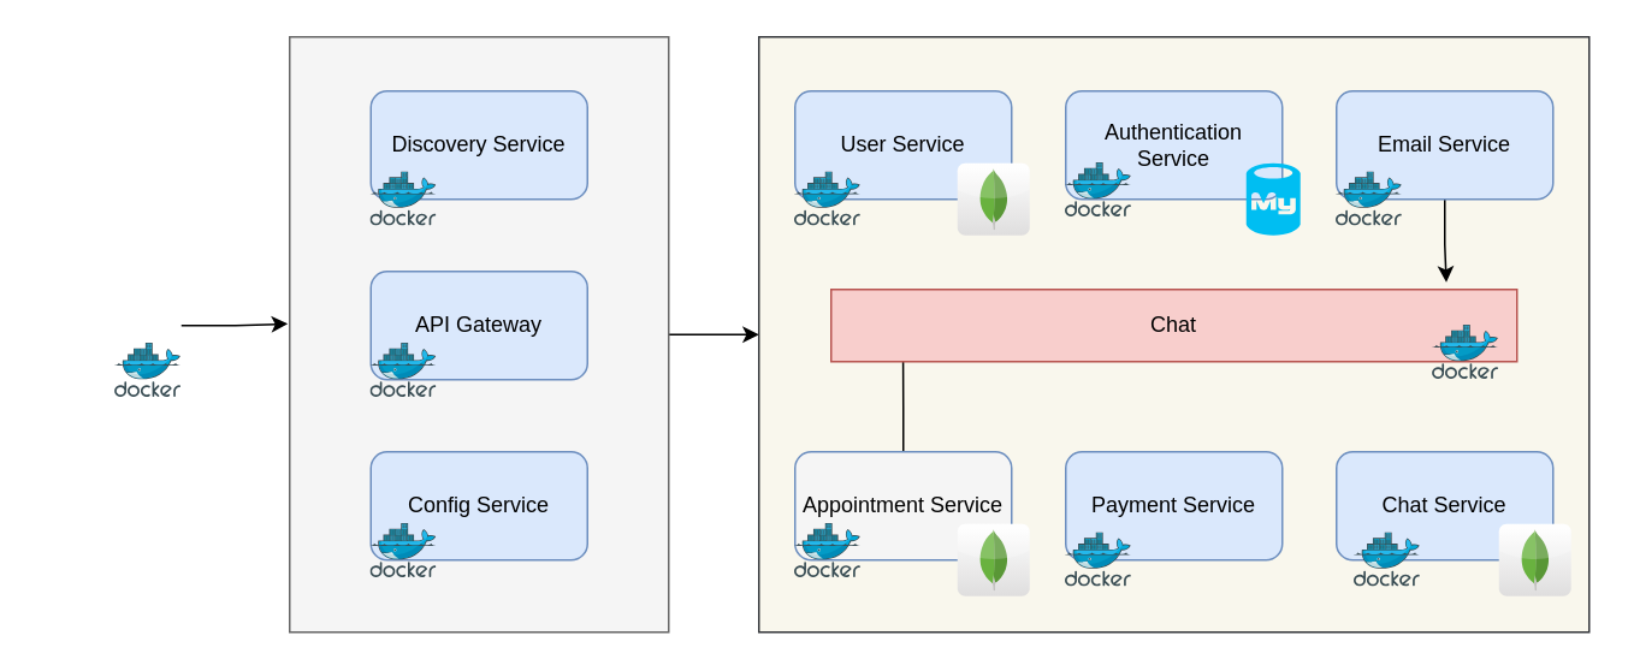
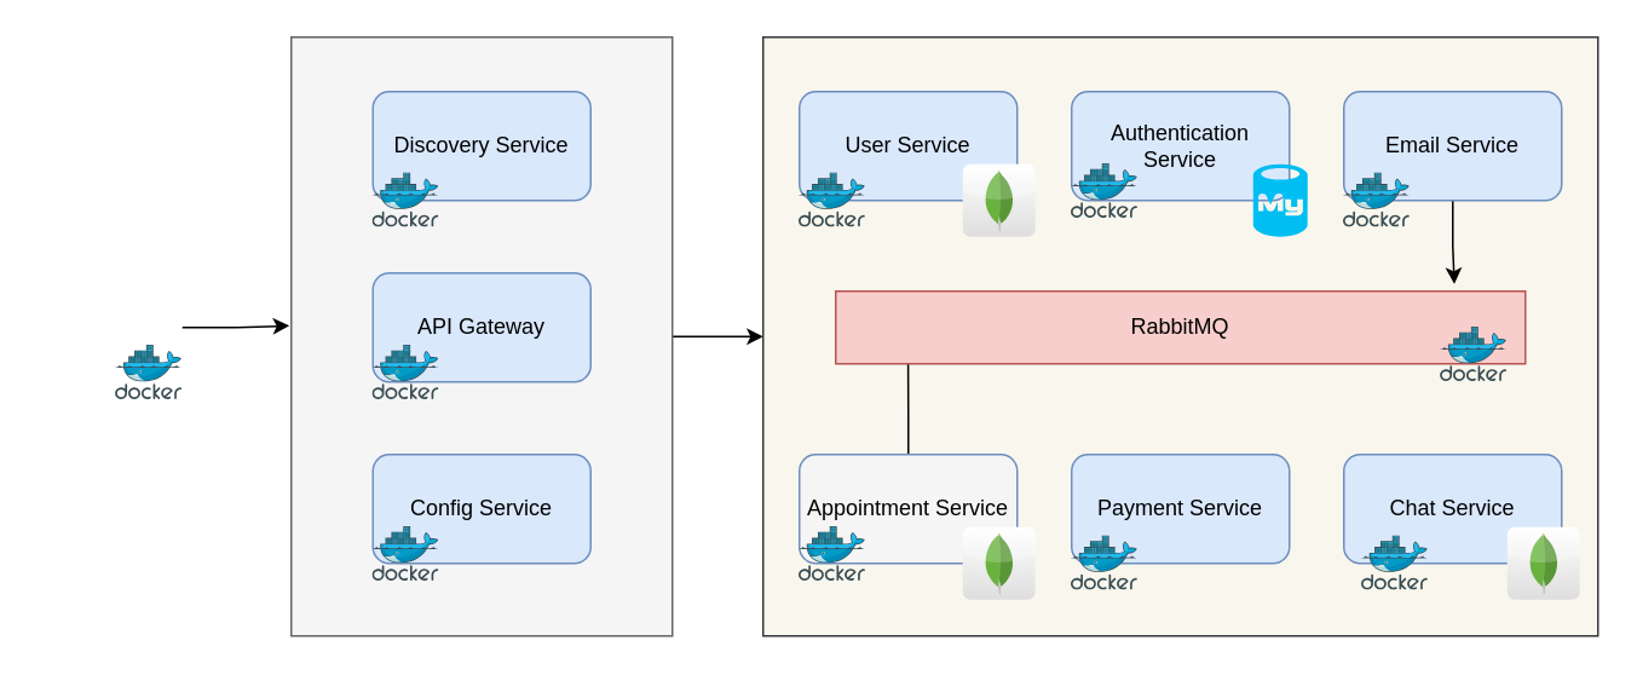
  <mxCell id="0" />
  <mxCell id="1" parent="0" />
  <mxCell id="2" style="edgeStyle=orthogonalEdgeStyle;rounded=0;orthogonalLoop=1;jettySize=auto;html=1;entryX=0;entryY=0.5;entryDx=0;entryDy=0;" edge="1" parent="1" source="3" target="9"><mxGeometry relative="1" as="geometry" /></mxCell>
  <mxCell id="3" value="" style="rounded=0;whiteSpace=wrap;html=1;fillColor=#f5f5f5;fontColor=#333333;strokeColor=#666666;" vertex="1" parent="1"><mxGeometry x="160" y="20" width="210" height="330" as="geometry" /></mxCell>
  <mxCell id="4" value="Discovery Service" style="rounded=1;whiteSpace=wrap;html=1;fillColor=#dae8fc;strokeColor=#6c8ebf;" vertex="1" parent="1"><mxGeometry x="205" y="50" width="120" height="60" as="geometry" /></mxCell>
  <mxCell id="5" value="API Gateway" style="rounded=1;whiteSpace=wrap;html=1;fillColor=#dae8fc;strokeColor=#6c8ebf;" vertex="1" parent="1"><mxGeometry x="205" y="150" width="120" height="60" as="geometry" /></mxCell>
  <mxCell id="6" value="Config Service" style="rounded=1;whiteSpace=wrap;html=1;fillColor=#dae8fc;strokeColor=#6c8ebf;" vertex="1" parent="1"><mxGeometry x="205" y="250" width="120" height="60" as="geometry" /></mxCell>
  <mxCell id="7" style="edgeStyle=orthogonalEdgeStyle;rounded=0;orthogonalLoop=1;jettySize=auto;html=1;entryX=-0.005;entryY=0.482;entryDx=0;entryDy=0;entryPerimeter=0;" edge="1" parent="1" source="8" target="3"><mxGeometry relative="1" as="geometry" /></mxCell>
  <mxCell id="8" value="" style="shape=image;html=1;verticalAlign=top;verticalLabelPosition=bottom;labelBackgroundColor=#ffffff;imageAspect=0;aspect=fixed;image=https://cdn1.iconfinder.com/data/icons/unicons-line-vol-5/24/react-128.png" vertex="1" parent="1"><mxGeometry x="20" y="140" width="80" height="80" as="geometry" /></mxCell>
  <mxCell id="9" value="" style="rounded=0;whiteSpace=wrap;html=1;fillColor=#f9f7ed;strokeColor=#36393d;" vertex="1" parent="1"><mxGeometry x="420" y="20" width="460" height="330" as="geometry" /></mxCell>
  <mxCell id="10" value="User Service" style="rounded=1;whiteSpace=wrap;html=1;fillColor=#dae8fc;strokeColor=#6c8ebf;" vertex="1" parent="1"><mxGeometry x="440" y="50" width="120" height="60" as="geometry" /></mxCell>
  <mxCell id="11" value="Authentication Service" style="rounded=1;whiteSpace=wrap;html=1;fillColor=#dae8fc;strokeColor=#6c8ebf;" vertex="1" parent="1"><mxGeometry x="590" y="50" width="120" height="60" as="geometry" /></mxCell>
  <mxCell id="12" style="edgeStyle=orthogonalEdgeStyle;rounded=0;orthogonalLoop=1;jettySize=auto;html=1;entryX=0.897;entryY=-0.1;entryDx=0;entryDy=0;entryPerimeter=0;" edge="1" parent="1" source="13" target="18"><mxGeometry relative="1" as="geometry" /></mxCell>
  <mxCell id="13" value="Email Service" style="rounded=1;whiteSpace=wrap;html=1;fillColor=#dae8fc;strokeColor=#6c8ebf;" vertex="1" parent="1"><mxGeometry x="740" y="50" width="120" height="60" as="geometry" /></mxCell>
  <mxCell id="14" style="edgeStyle=orthogonalEdgeStyle;rounded=0;orthogonalLoop=1;jettySize=auto;html=1;entryX=0.105;entryY=1;entryDx=0;entryDy=0;entryPerimeter=0;endArrow=none;" edge="1" parent="1" source="15" target="18"><mxGeometry relative="1" as="geometry" /></mxCell>
  <mxCell id="15" value="Appointment Service" style="rounded=1;whiteSpace=wrap;html=1;fillColor=#f5f5f5;strokeColor=#6c8ebf;" vertex="1" parent="1"><mxGeometry x="440" y="250" width="120" height="60" as="geometry" /></mxCell>
  <mxCell id="16" value="Payment Service " style="rounded=1;whiteSpace=wrap;html=1;fillColor=#dae8fc;strokeColor=#6c8ebf;" vertex="1" parent="1"><mxGeometry x="590" y="250" width="120" height="60" as="geometry" /></mxCell>
  <mxCell id="17" value="Chat Service" style="rounded=1;whiteSpace=wrap;html=1;fillColor=#dae8fc;strokeColor=#6c8ebf;" vertex="1" parent="1"><mxGeometry x="740" y="250" width="120" height="60" as="geometry" /></mxCell>
- <mxCell id="18" value="Chat" style="rounded=0;whiteSpace=wrap;html=1;fillColor=#f8cecc;strokeColor=#b85450;" vertex="1" parent="1"><mxGeometry x="460" y="160" width="380" height="40" as="geometry" /></mxCell>
+ <mxCell id="18" value="RabbitMQ" style="rounded=0;whiteSpace=wrap;html=1;fillColor=#f8cecc;strokeColor=#b85450;" vertex="1" parent="1"><mxGeometry x="460" y="160" width="380" height="40" as="geometry" /></mxCell>
  <mxCell id="19" value="" style="dashed=0;outlineConnect=0;html=1;align=center;labelPosition=center;verticalLabelPosition=bottom;verticalAlign=top;shape=mxgraph.webicons.mongodb;gradientColor=#DFDEDE" vertex="1" parent="1"><mxGeometry x="530" y="290" width="40" height="40" as="geometry" /></mxCell>
  <mxCell id="20" value="" style="dashed=0;outlineConnect=0;html=1;align=center;labelPosition=center;verticalLabelPosition=bottom;verticalAlign=top;shape=mxgraph.webicons.mongodb;gradientColor=#DFDEDE" vertex="1" parent="1"><mxGeometry x="530" y="90" width="40" height="40" as="geometry" /></mxCell>
  <mxCell id="21" value="" style="dashed=0;outlineConnect=0;html=1;align=center;labelPosition=center;verticalLabelPosition=bottom;verticalAlign=top;shape=mxgraph.webicons.mongodb;gradientColor=#DFDEDE" vertex="1" parent="1"><mxGeometry x="830" y="290" width="40" height="40" as="geometry" /></mxCell>
  <mxCell id="22" value="" style="verticalLabelPosition=bottom;html=1;verticalAlign=top;align=center;strokeColor=none;fillColor=#00BEF2;shape=mxgraph.azure.mysql_database;" vertex="1" parent="1"><mxGeometry x="690" y="90" width="30" height="40" as="geometry" /></mxCell>
  <mxCell id="23" value="" style="sketch=0;aspect=fixed;html=1;points=[];align=center;image;fontSize=12;image=img/lib/mscae/Docker.svg;" vertex="1" parent="1"><mxGeometry x="440" y="95" width="36.59" height="30" as="geometry" /></mxCell>
  <mxCell id="24" value="" style="sketch=0;aspect=fixed;html=1;points=[];align=center;image;fontSize=12;image=img/lib/mscae/Docker.svg;" vertex="1" parent="1"><mxGeometry x="590" y="90" width="36.59" height="30" as="geometry" /></mxCell>
  <mxCell id="25" value="" style="sketch=0;aspect=fixed;html=1;points=[];align=center;image;fontSize=12;image=img/lib/mscae/Docker.svg;" vertex="1" parent="1"><mxGeometry x="740" y="95" width="36.59" height="30" as="geometry" /></mxCell>
  <mxCell id="26" value="" style="sketch=0;aspect=fixed;html=1;points=[];align=center;image;fontSize=12;image=img/lib/mscae/Docker.svg;" vertex="1" parent="1"><mxGeometry x="440" y="290" width="36.59" height="30" as="geometry" /></mxCell>
  <mxCell id="27" value="" style="sketch=0;aspect=fixed;html=1;points=[];align=center;image;fontSize=12;image=img/lib/mscae/Docker.svg;" vertex="1" parent="1"><mxGeometry x="590" y="295" width="36.59" height="30" as="geometry" /></mxCell>
  <mxCell id="28" value="" style="sketch=0;aspect=fixed;html=1;points=[];align=center;image;fontSize=12;image=img/lib/mscae/Docker.svg;" vertex="1" parent="1"><mxGeometry x="750" y="295" width="36.59" height="30" as="geometry" /></mxCell>
  <mxCell id="29" value="" style="sketch=0;aspect=fixed;html=1;points=[];align=center;image;fontSize=12;image=img/lib/mscae/Docker.svg;" vertex="1" parent="1"><mxGeometry x="205" y="95" width="36.59" height="30" as="geometry" /></mxCell>
  <mxCell id="30" value="" style="sketch=0;aspect=fixed;html=1;points=[];align=center;image;fontSize=12;image=img/lib/mscae/Docker.svg;" vertex="1" parent="1"><mxGeometry x="205" y="190" width="36.59" height="30" as="geometry" /></mxCell>
  <mxCell id="31" value="" style="sketch=0;aspect=fixed;html=1;points=[];align=center;image;fontSize=12;image=img/lib/mscae/Docker.svg;" vertex="1" parent="1"><mxGeometry x="205" y="290" width="36.59" height="30" as="geometry" /></mxCell>
  <mxCell id="32" value="" style="sketch=0;aspect=fixed;html=1;points=[];align=center;image;fontSize=12;image=img/lib/mscae/Docker.svg;" vertex="1" parent="1"><mxGeometry x="793.41" y="180" width="36.59" height="30" as="geometry" /></mxCell>
  <mxCell id="33" value="" style="sketch=0;aspect=fixed;html=1;points=[];align=center;image;fontSize=12;image=img/lib/mscae/Docker.svg;" vertex="1" parent="1"><mxGeometry x="63.41" y="190" width="36.59" height="30" as="geometry" /></mxCell>
